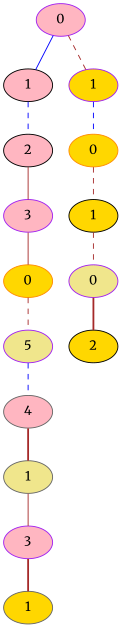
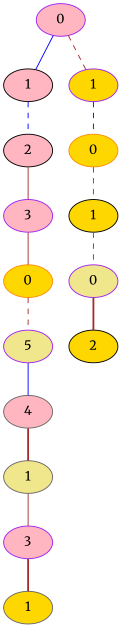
  graph {
    fontname=Merriweather
    node [style=filled fillcolor=lightpink color=purple fontname=Merriweather]
    edge [color=brown style=dashed fontname=Merriweather]
    n1 [label=0]
    n2 [label=1 color=black]
    n3 [label=1 fillcolor=gold]
    n4 [label=2 color=black]
    n5 [label=3]
    n6 [label=0 fillcolor=gold color=darkorange]
    n7 [label=5 fillcolor=khaki]
    n8 [label=4 color=gray40]
    n9 [label=1 fillcolor=khaki color=gray40]
    n10 [label=3]
    n11 [label=1 fillcolor=gold color=gray40]
    n12 [label=0 fillcolor=gold color=darkorange]
    n13 [label=1 fillcolor=gold color=black]
    n14 [label=0 fillcolor=khaki]
    n15 [label=2 fillcolor=gold color=black]
    n1 -- n2 [color=blue style=solid]
    n1 -- n3
    n2 -- n4 [color=blue]
    n3 -- n12 [color=blue]
    n4 -- n5 [style=solid]
    n5 -- n6 [style=solid]
    n6 -- n7
-   n7 -- n8 [color=blue]
+   n7 -- n8 [style=solid color=blue]
    n8 -- n9 [style=bold]
    n9 -- n10 [style=solid]
    n10 -- n11 [style=bold]
    n12 -- n13
    n13 -- n14
    n14 -- n15 [style=bold]
  }
